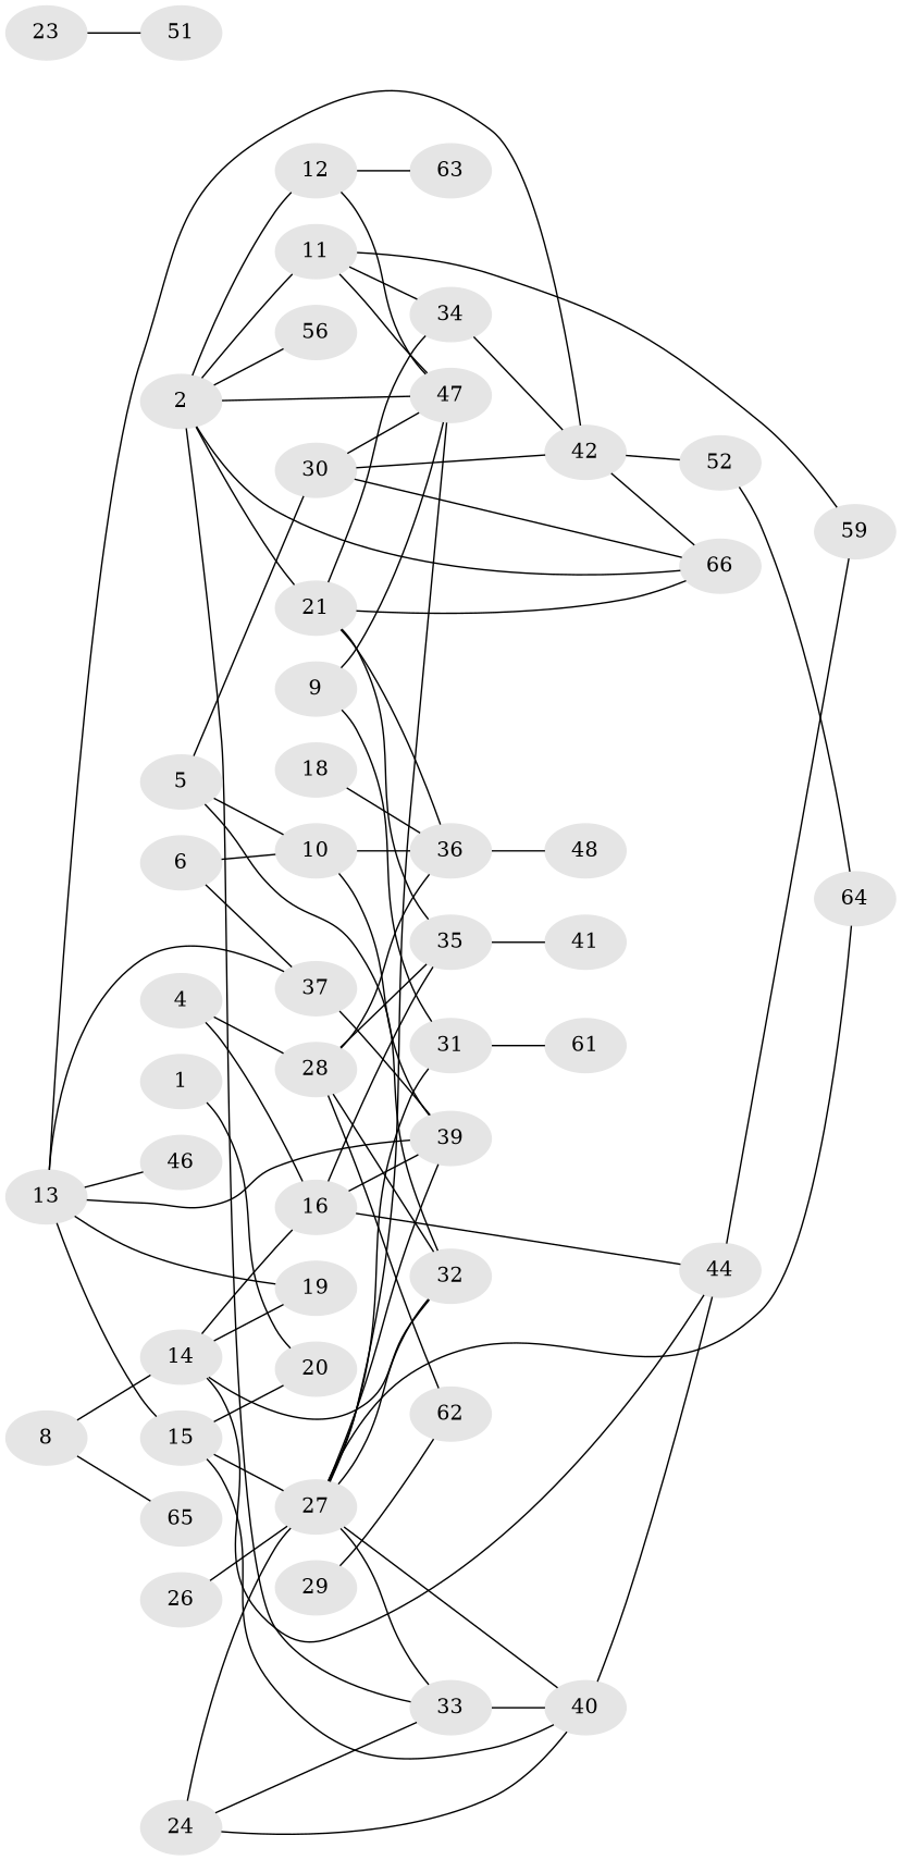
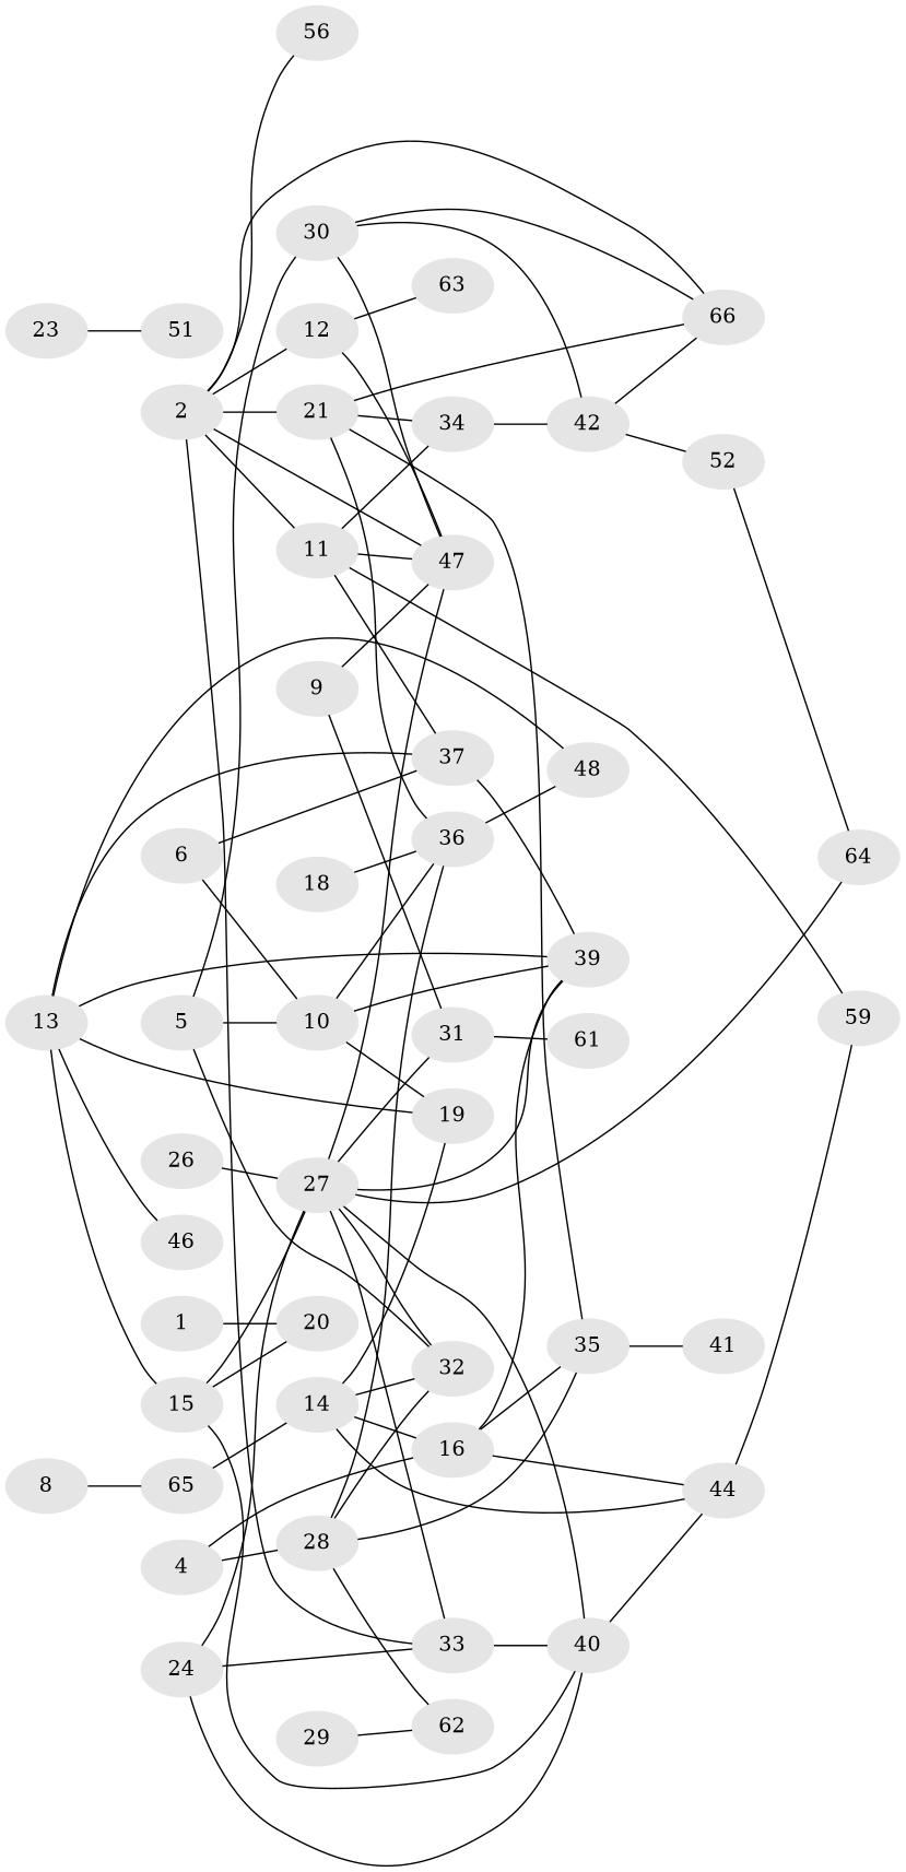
  graph {
    rankdir=LR
    node [color=gray90 style=filled]
    edge [weight=1.0]
    1
    20
    2
    11
    12
    21
    33
    47
    56
    n10 [label=66]
    37
    34
    59
    63
    36
    35
    40
    4
    16
    28
    39
    44
    32
    62
    5
    10
    30
    19
    42
    6
    8
    14
    65
    9
    31
    61
    48
    13
    15
    46
    27
    52
    64
    41
    18
    23
    51
    24
    26
    29
    1 -- 20
    2 -- 11
    2 -- 12
    2 -- 21 [weight=2.0]
    2 -- 33
    2 -- 47 [weight=2.0]
    2 -- 56
    2 -- n10
    11 -- 47
+   11 -- 37
    11 -- 34
    11 -- 59
    12 -- 47
    12 -- 63
    21 -- n10
    21 -- 34
    21 -- 36
    21 -- 35 [weight=2.0]
    33 -- 40
    37 -- 39
    34 -- 42
    36 -- 48
    35 -- 41
    40 -- 44
    4 -- 16
    4 -- 28
    16 -- 35
    16 -- 39
    16 -- 44
    28 -- 36
    28 -- 35
    28 -- 32 [weight=2.0]
    28 -- 62 [weight=2.0]
    44 -- 59
    5 -- 32
    5 -- 10
    5 -- 30
    10 -- 36 [weight=2.0]
    10 -- 39
+   10 -- 19
    30 -- 47
    30 -- n10
    30 -- 42
    42 -- n10
    42 -- 52
    6 -- 37
    6 -- 10
-   8 -- 14
+   65 -- 14
    8 -- 65
    14 -- 16
    14 -- 44
    14 -- 32
    14 -- 19
    9 -- 47
    9 -- 31
    31 -- 61
    13 -- 37
    13 -- 39
    13 -- 19
-   13 -- 42
+   13 -- 48
    13 -- 15
    13 -- 46
    15 -- 20
    15 -- 40
    15 -- 27
    27 -- 33
    27 -- 47
    27 -- 40
    27 -- 39
    27 -- 32
    27 -- 31
    27 -- 64
    52 -- 64
    18 -- 36
    23 -- 51
    24 -- 33 [weight=2.0]
    24 -- 40
    24 -- 27
    26 -- 27
    29 -- 62
  }
